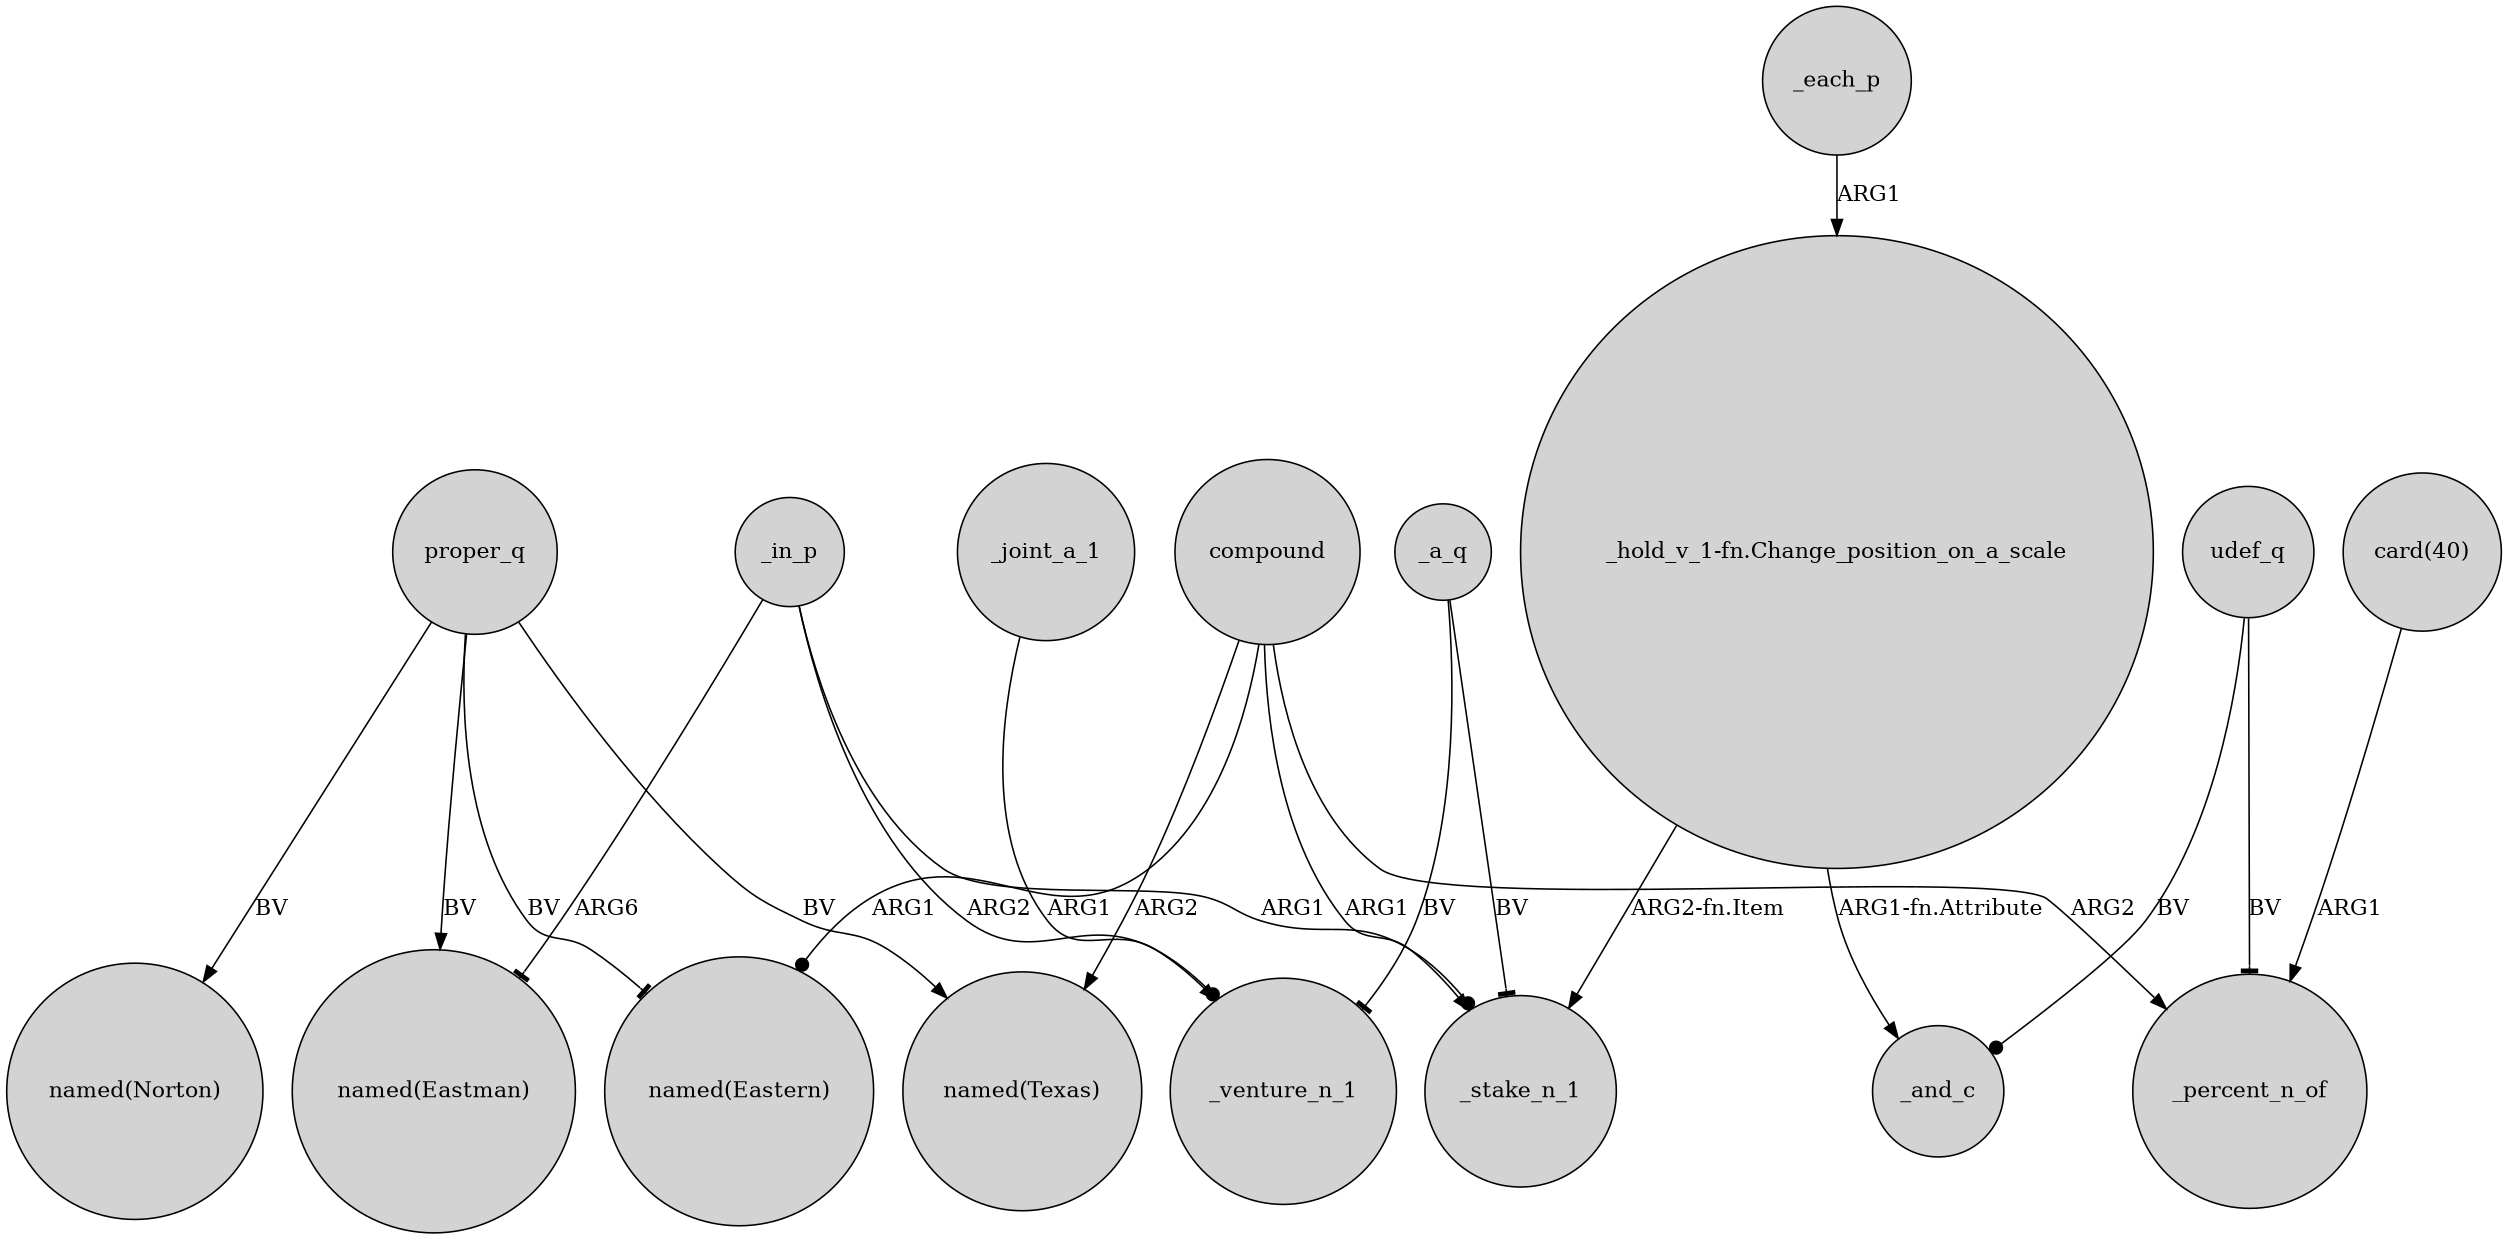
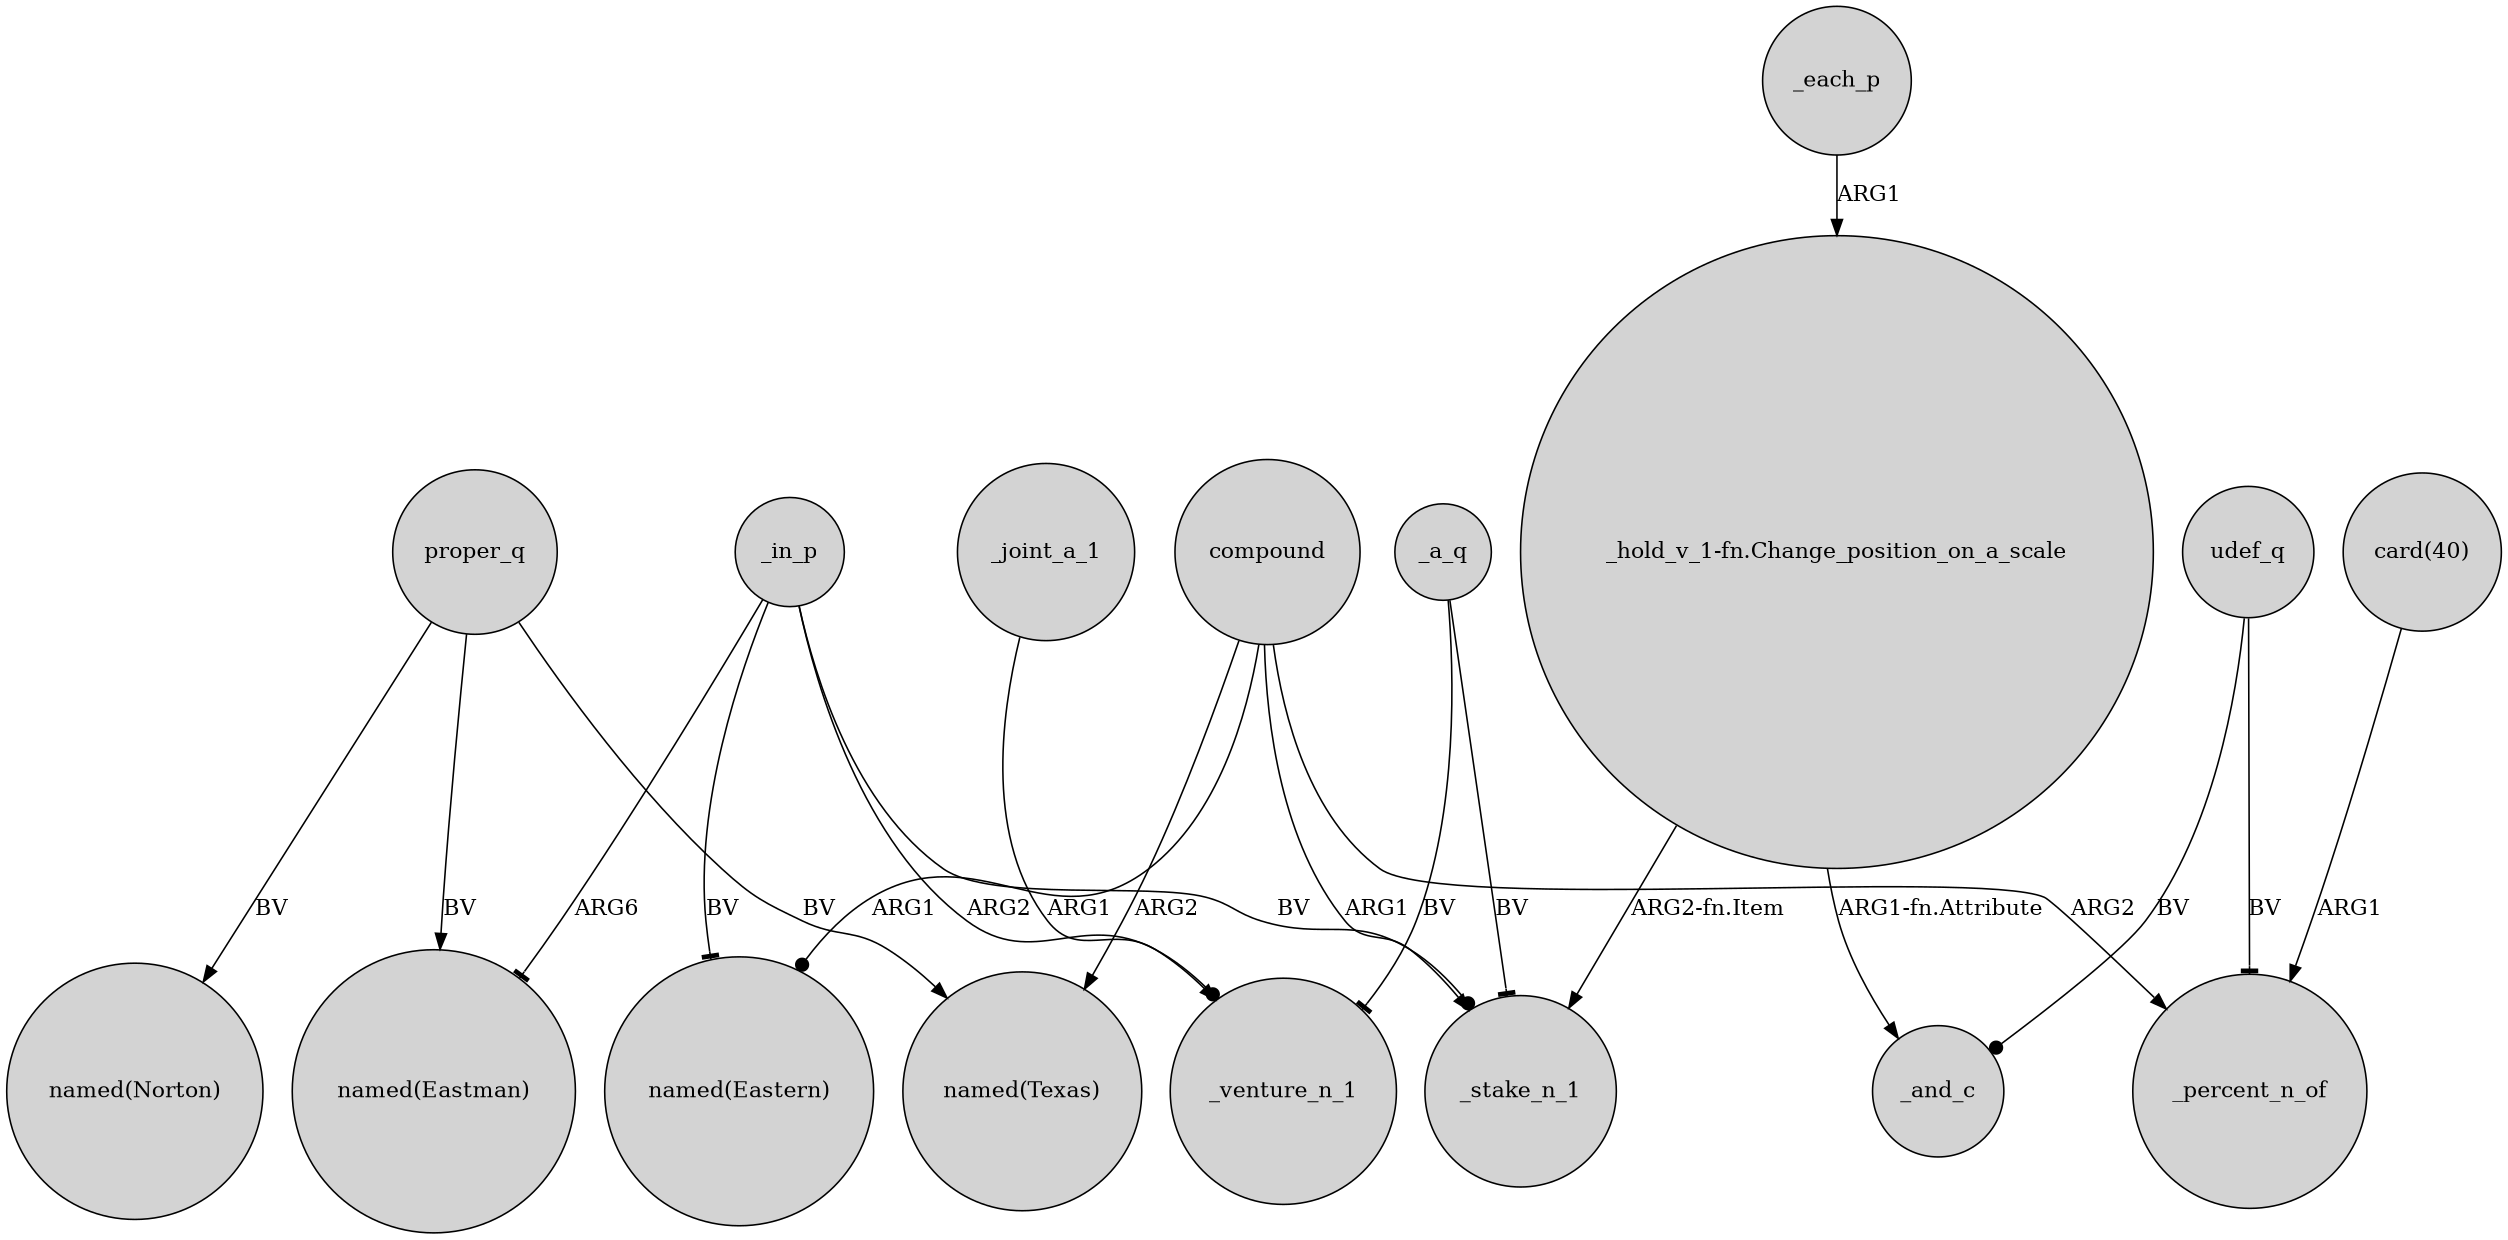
  digraph {
    node [shape=circle style=filled]
    edge [arrowhead=normal]
    proper_q
    "named(Texas)"
    "named(Eastern)"
    "named(Eastman)"
    "named(Norton)"
    _in_p
    _venture_n_1
    _stake_n_1
    _joint_a_1
    compound
    _percent_n_of
    udef_q
    _and_c
    _each_p
    "_hold_v_1-fn.Change_position_on_a_scale"
    n16 [label="card(40)"]
    _a_q
    proper_q -> "named(Texas)" [label=BV]
-   proper_q -> "named(Eastern)" [arrowhead=tee label=BV]
+   _in_p -> "named(Eastern)" [arrowhead=tee label=BV]
    proper_q -> "named(Eastman)" [label=BV]
    proper_q -> "named(Norton)" [label=BV]
    _in_p -> "named(Eastman)" [arrowhead=tee label=ARG6]
    _in_p -> _venture_n_1 [arrowhead=dot label=ARG2]
-   _in_p -> _stake_n_1 [arrowhead=dot label=ARG1]
+   _in_p -> _stake_n_1 [arrowhead=dot label=BV]
    _joint_a_1 -> _venture_n_1 [label=ARG1]
    compound -> "named(Texas)" [label=ARG2]
    compound -> "named(Eastern)" [arrowhead=dot label=ARG1]
    compound -> _stake_n_1 [label=ARG1]
    compound -> _percent_n_of [label=ARG2]
    udef_q -> _percent_n_of [arrowhead=tee label=BV]
    udef_q -> _and_c [arrowhead=dot label=BV]
    _each_p -> "_hold_v_1-fn.Change_position_on_a_scale" [label=ARG1]
    "_hold_v_1-fn.Change_position_on_a_scale" -> _stake_n_1 [label="ARG2-fn.Item"]
    "_hold_v_1-fn.Change_position_on_a_scale" -> _and_c [label="ARG1-fn.Attribute"]
    n16 -> _percent_n_of [label=ARG1]
    _a_q -> _venture_n_1 [arrowhead=tee label=BV]
    _a_q -> _stake_n_1 [arrowhead=tee label=BV]
  }
